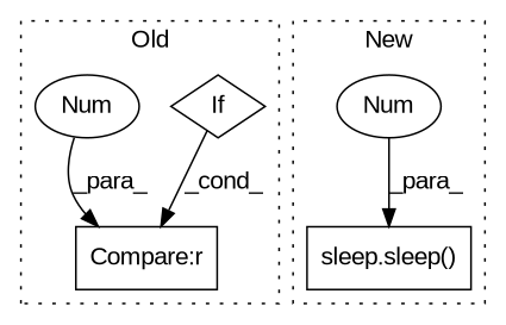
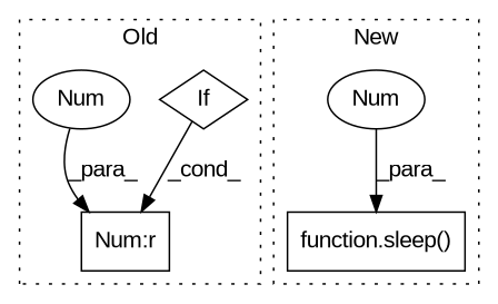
  digraph {
    fontname="Liberation Sans"
    node [a=76 fontname="Liberation Sans" l=3 shape=box]
    edge [fontname="Liberation Sans"]
    n1 [a=96 label=If s=19727 shape=diamond]
-   n2 [a=40 l=22 label="Compare:r" s=19730]
+   n2 [a=40 l=22 label="Num:r" s=19730]
    n3 [l=1 label=Num s=19751 shape=ellipse]
-   n4 [a=75 l="6,1" label="sleep.sleep()" s="17287,17296"]
+   n4 [a=75 l="6,1" label="function.sleep()" s="17287,17296"]
    n5 [label=Num s=17293 shape=ellipse]
    subgraph cluster_1 {
      label=Old
      style=dotted
      n1
      n2
      n3
    }
    subgraph cluster_2 {
      label=New
      style=dotted
      n4
      n5
    }
    n1 -> n2 [label=_cond_]
    n3 -> n2 [label=_para_]
    n5 -> n4 [label=_para_]
  }
